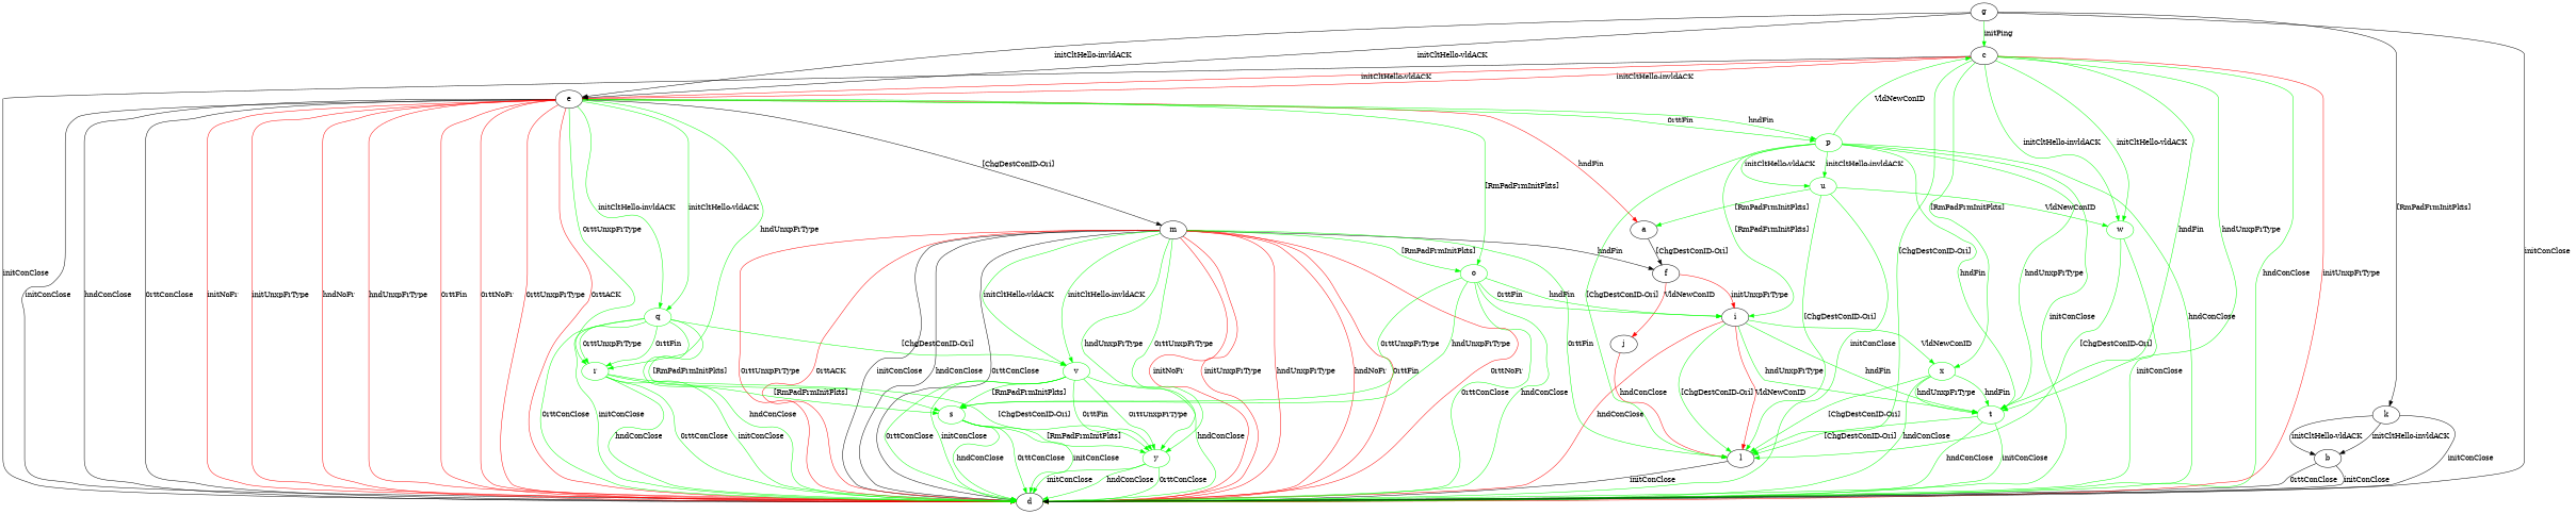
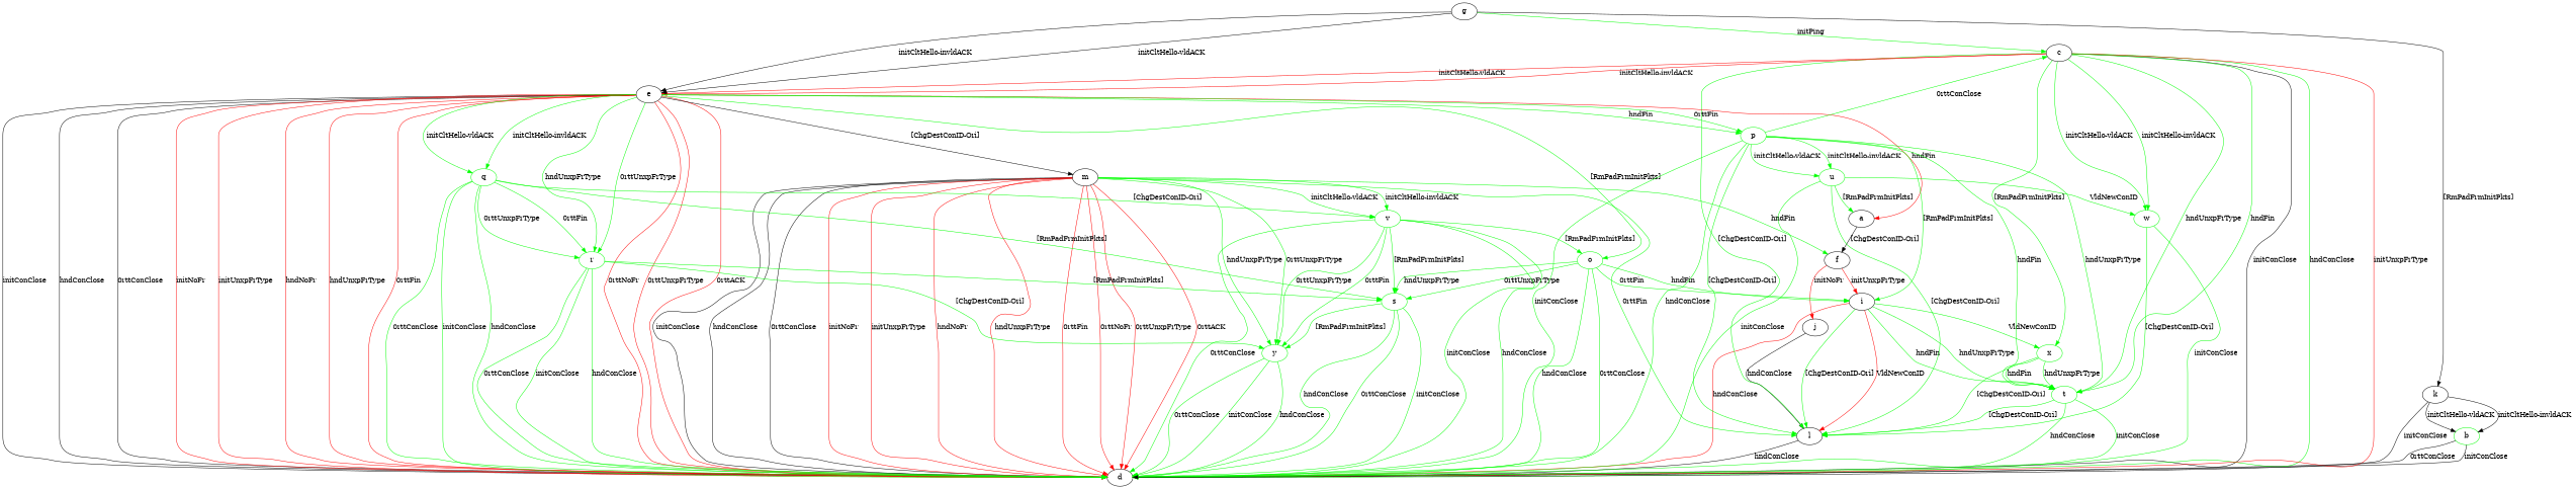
  digraph {
    edge [color=green]
    a
    f
    i
    j
    d
    l
    t [color=green]
    x [color=green]
-   b
+   b [color=green]
    c
    e
    w [color=green]
    m
    o [color=green]
    p [color=green]
    q [color=green]
    r [color=green]
    v [color=green]
    y [color=green]
    s [color=green]
    u [color=green]
    g
    k
    a -> f [label="[ChgDestConID-Ori] " color=""]
    f -> i [color=red label="initUnxpFrType "]
-   f -> j [color=red label="VldNewConID "]
+   f -> j [color=red label="initNoFr "]
    i -> d [color=red label="hndConClose "]
    i -> l [label="[ChgDestConID-Ori] "]
    i -> l [color=red label="VldNewConID "]
    i -> t [label="hndFin "]
    i -> t [label="hndUnxpFrType "]
    i -> x [label="VldNewConID "]
-   j -> l [color=red label="hndConClose "]
-   l -> d [label="initConClose " color=""]
+   j -> l [color=black label="hndConClose "]
+   l -> d [label="hndConClose " color=""]
    t -> d [label="initConClose "]
    t -> d [label="hndConClose "]
    t -> l [label="[ChgDestConID-Ori] "]
-   x -> d [label="hndConClose "]
    x -> l [label="[ChgDestConID-Ori] "]
    x -> t [label="hndFin "]
    x -> t [label="hndUnxpFrType "]
    b -> d [label="initConClose " color=""]
    b -> d [label="0rttConClose " color=""]
    c -> d [label="initConClose " color=""]
    c -> d [label="hndConClose "]
    c -> d [color=red label="initUnxpFrType "]
    c -> l [label="[ChgDestConID-Ori] "]
    c -> t [label="hndFin "]
    c -> t [label="hndUnxpFrType "]
    c -> x [label="[RmPadFrmInitPkts] "]
    c -> e [color=red label="initCltHello-vldACK "]
    c -> e [color=red label="initCltHello-invldACK "]
    c -> w [label="initCltHello-vldACK "]
    c -> w [label="initCltHello-invldACK "]
    e -> a [color=red label="hndFin "]
    e -> d [label="initConClose " color=""]
    e -> d [label="hndConClose " color=""]
    e -> d [label="0rttConClose " color=""]
    e -> d [color=red label="initNoFr "]
    e -> d [color=red label="initUnxpFrType "]
    e -> d [color=red label="hndNoFr "]
    e -> d [color=red label="hndUnxpFrType "]
    e -> d [color=red label="0rttFin "]
    e -> d [color=red label="0rttNoFr "]
    e -> d [color=red label="0rttUnxpFrType "]
    e -> d [color=red label="0rttACK "]
    e -> m [label="[ChgDestConID-Ori] " color=""]
    e -> o [label="[RmPadFrmInitPkts] "]
    e -> p [label="hndFin "]
    e -> p [label="0rttFin "]
    e -> q [label="initCltHello-vldACK "]
    e -> q [label="initCltHello-invldACK "]
    e -> r [label="hndUnxpFrType "]
    e -> r [label="0rttUnxpFrType "]
    w -> d [label="initConClose "]
    w -> l [label="[ChgDestConID-Ori] "]
-   m -> f [label="hndFin " color=""]
+   m -> f [label="hndFin "]
    m -> d [label="initConClose " color=""]
    m -> d [label="hndConClose " color=""]
    m -> d [label="0rttConClose " color=""]
    m -> d [color=red label="initNoFr "]
    m -> d [color=red label="initUnxpFrType "]
    m -> d [color=red label="hndNoFr "]
    m -> d [color=red label="hndUnxpFrType "]
    m -> d [color=red label="0rttFin "]
    m -> d [color=red label="0rttNoFr "]
    m -> d [color=red label="0rttUnxpFrType "]
    m -> d [color=red label="0rttACK "]
    m -> l [label="0rttFin "]
-   m -> o [label="[RmPadFrmInitPkts] "]
+   v -> o [label="[RmPadFrmInitPkts] "]
    m -> v [label="initCltHello-vldACK "]
    m -> v [label="initCltHello-invldACK "]
    m -> y [label="hndUnxpFrType "]
    m -> y [label="0rttUnxpFrType "]
    o -> i [label="hndFin "]
    o -> i [label="0rttFin "]
    o -> d [label="hndConClose "]
    o -> d [label="0rttConClose "]
    o -> s [label="hndUnxpFrType "]
    o -> s [label="0rttUnxpFrType "]
    p -> i [label="[RmPadFrmInitPkts] "]
    p -> d [label="initConClose "]
    p -> d [label="hndConClose "]
    p -> l [label="[ChgDestConID-Ori] "]
    p -> t [label="hndFin "]
    p -> t [label="hndUnxpFrType "]
-   p -> c [label="VldNewConID "]
+   p -> c [label="0rttConClose "]
    p -> u [label="initCltHello-vldACK "]
    p -> u [label="initCltHello-invldACK "]
    q -> d [label="initConClose "]
    q -> d [label="hndConClose "]
    q -> d [label="0rttConClose "]
    q -> r [label="0rttFin "]
    q -> r [label="0rttUnxpFrType "]
    q -> v [label="[ChgDestConID-Ori] "]
    q -> s [label="[RmPadFrmInitPkts] "]
    r -> d [label="initConClose "]
    r -> d [label="hndConClose "]
    r -> d [label="0rttConClose "]
    r -> y [label="[ChgDestConID-Ori] "]
    r -> s [label="[RmPadFrmInitPkts] "]
    v -> d [label="initConClose "]
    v -> d [label="hndConClose "]
    v -> d [label="0rttConClose "]
    v -> y [label="0rttFin "]
    v -> y [label="0rttUnxpFrType "]
    v -> s [label="[RmPadFrmInitPkts] "]
    y -> d [label="initConClose "]
    y -> d [label="hndConClose "]
    y -> d [label="0rttConClose "]
    s -> d [label="initConClose "]
    s -> d [label="hndConClose "]
    s -> d [label="0rttConClose "]
    s -> y [label="[RmPadFrmInitPkts] "]
    u -> a [label="[RmPadFrmInitPkts] "]
    u -> d [label="initConClose "]
    u -> l [label="[ChgDestConID-Ori] "]
    u -> w [label="VldNewConID "]
-   g -> d [label="initConClose " color=""]
    g -> c [label="initPing "]
    g -> e [label="initCltHello-vldACK " color=""]
    g -> e [label="initCltHello-invldACK " color=""]
    g -> k [label="[RmPadFrmInitPkts] " color=""]
    k -> d [label="initConClose " color=""]
    k -> b [label="initCltHello-vldACK " color=""]
    k -> b [label="initCltHello-invldACK " color=""]
  }
